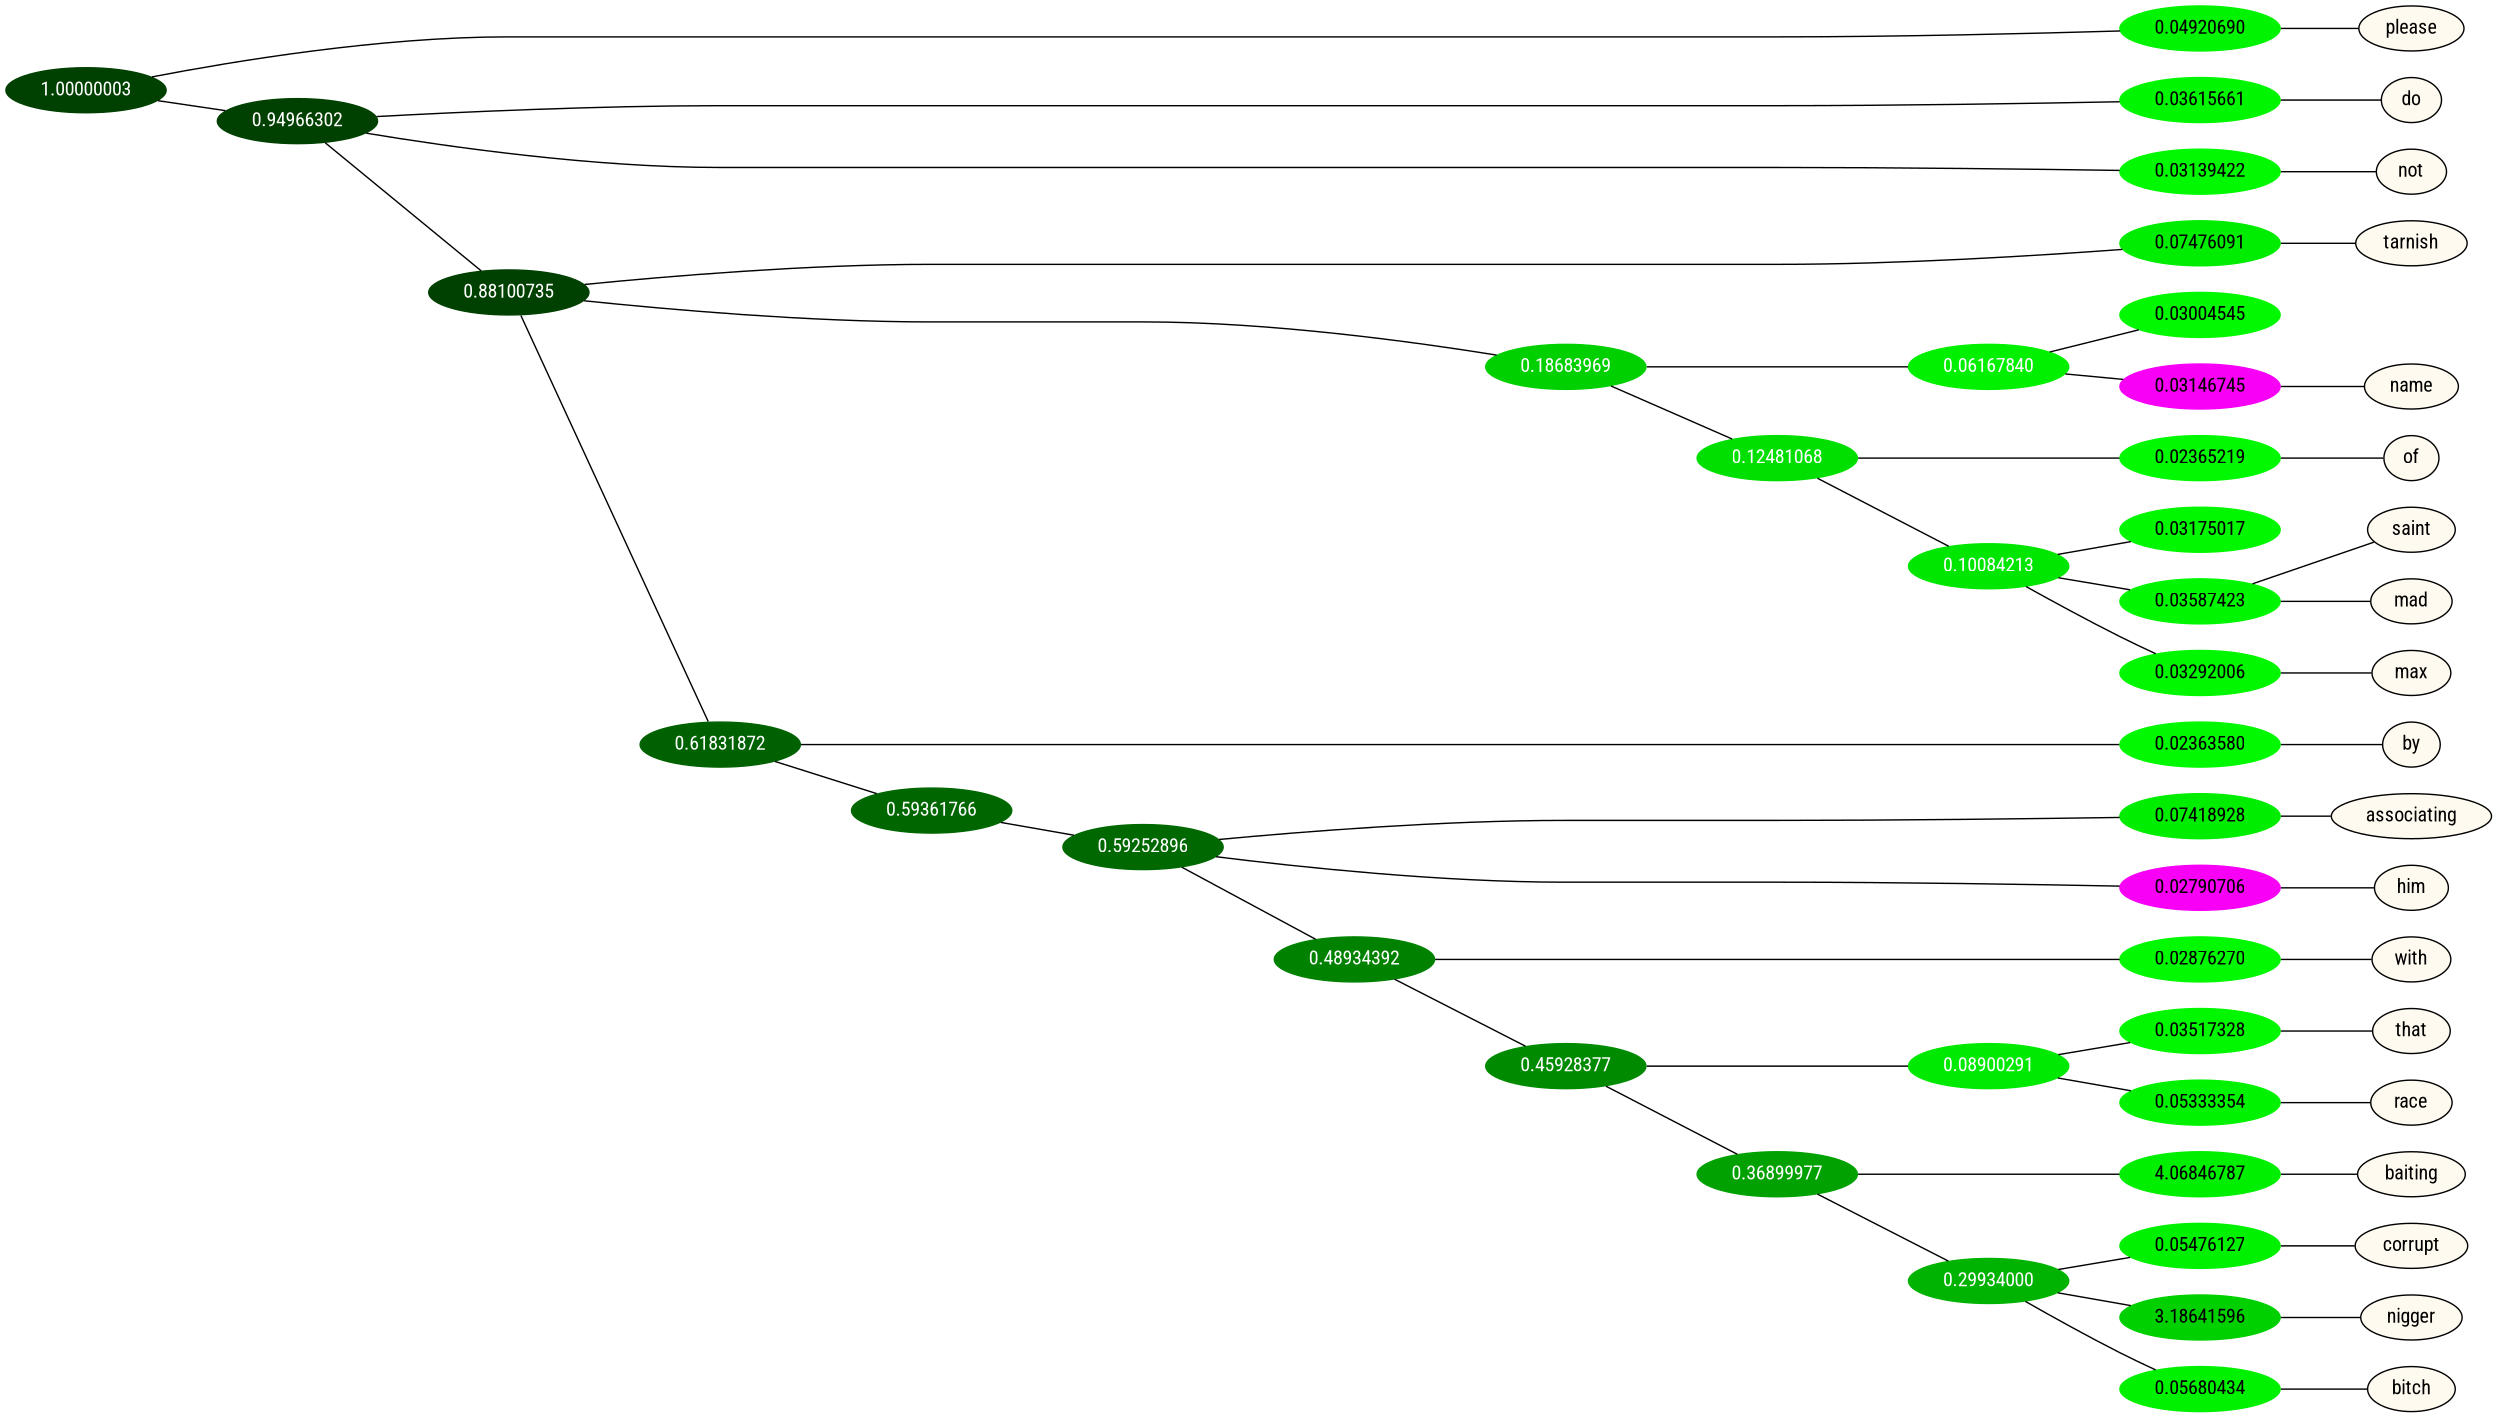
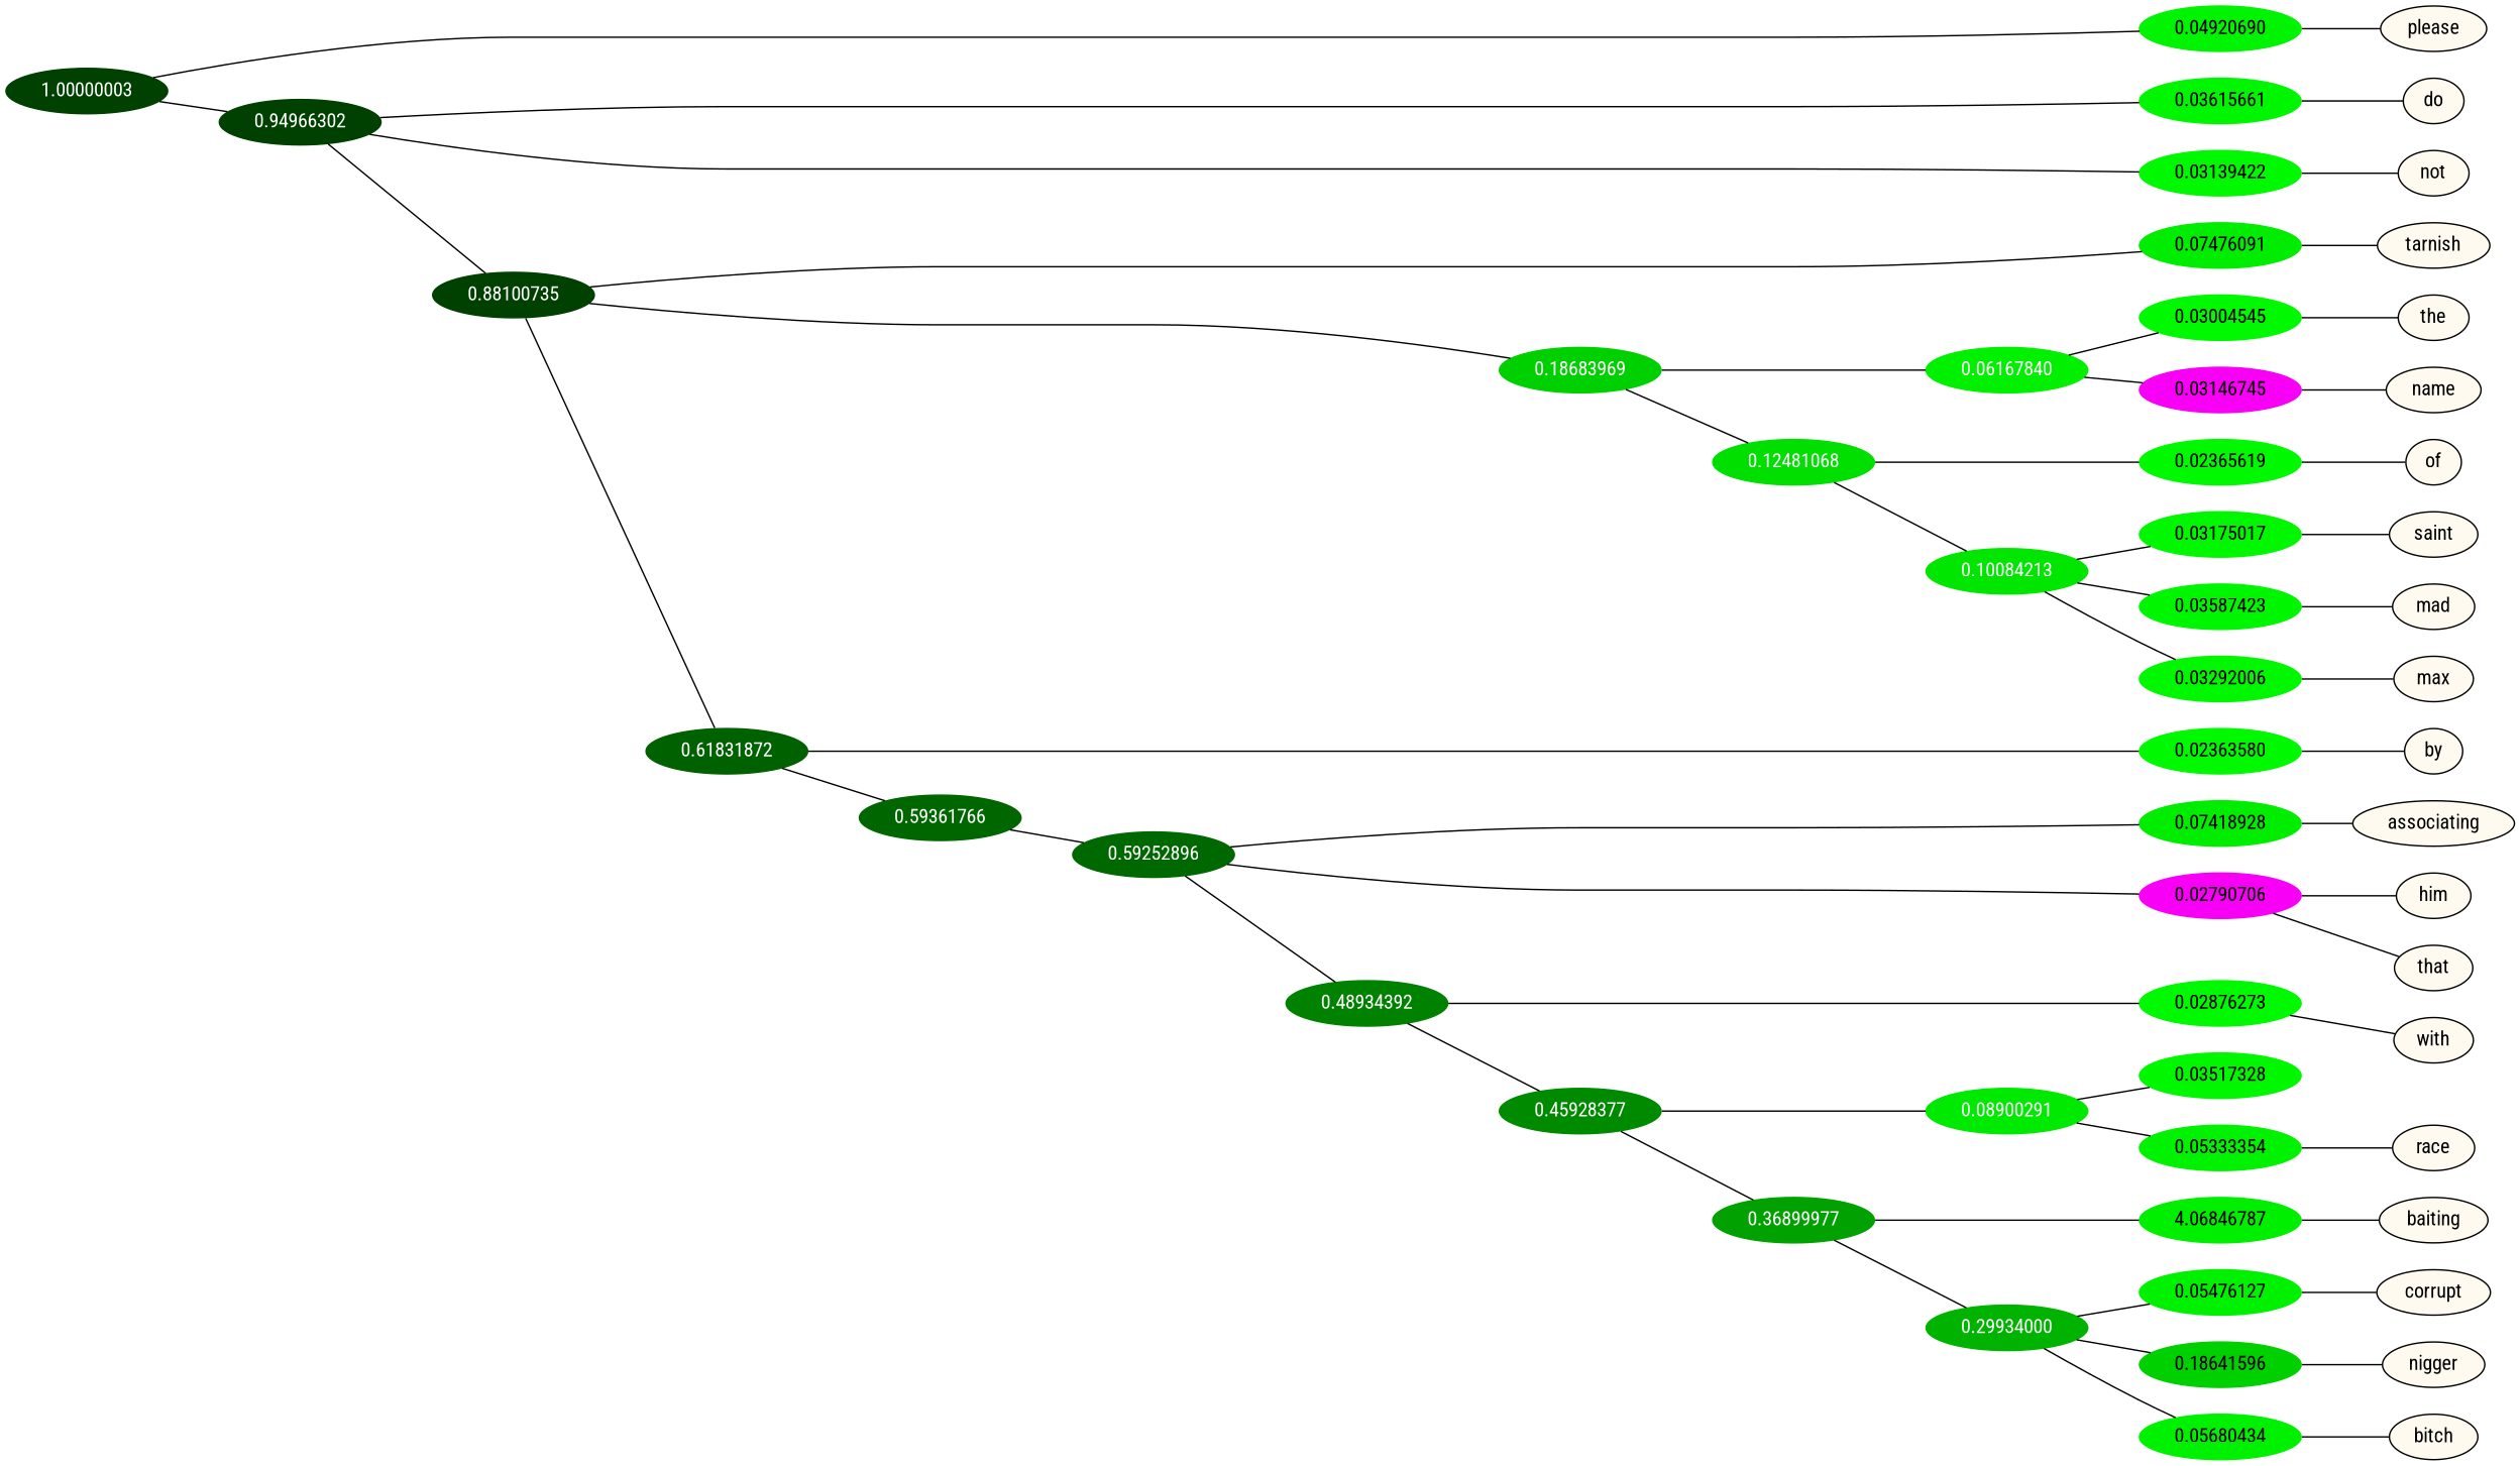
  graph {
    fontname="Roboto Condensed"
    rankdir=LR
    node [color=black fontname="Roboto Condensed" format=png nodesep=0.001 ordering=out overlap_scaling=0.01 ranksep=0.001 style=filled]
    edge [fontname="Roboto Condensed"]
    n1 [fillcolor=floralwhite height=0.15 label=please style="filled,solid" width=0.15]
    n2 [fillcolor=floralwhite height=0.15 label=do style="filled,solid" width=0.15]
    n3 [fillcolor=floralwhite height=0.15 label=not style="filled,solid" width=0.15]
    n4 [fillcolor=floralwhite height=0.15 label=tarnish style="filled,solid" width=0.15]
+   n5 [fillcolor=floralwhite height=0.15 label=the style="filled,solid" width=0.15]
    n6 [fillcolor=floralwhite height=0.15 label=name style="filled,solid" width=0.15]
    n7 [fillcolor=floralwhite height=0.15 label=of style="filled,solid" width=0.15]
    n8 [fillcolor=floralwhite height=0.15 label=saint style="filled,solid" width=0.15]
    n9 [fillcolor=floralwhite height=0.15 label=mad style="filled,solid" width=0.15]
    n10 [fillcolor=floralwhite height=0.15 label=max style="filled,solid" width=0.15]
    n11 [fillcolor=floralwhite height=0.15 label=by style="filled,solid" width=0.15]
    n12 [fillcolor=floralwhite height=0.15 label=associating style="filled,solid" width=0.15]
    n13 [fillcolor=floralwhite height=0.15 label=him style="filled,solid" width=0.15]
    n14 [fillcolor=floralwhite height=0.15 label=with style="filled,solid" width=0.15]
    n15 [fillcolor=floralwhite height=0.15 label=that style="filled,solid" width=0.15]
    n16 [fillcolor=floralwhite height=0.15 label=race style="filled,solid" width=0.15]
    n17 [fillcolor=floralwhite height=0.15 label=baiting style="filled,solid" width=0.15]
    n18 [fillcolor=floralwhite height=0.15 label=corrupt style="filled,solid" width=0.15]
    n19 [fillcolor=floralwhite height=0.15 label=nigger style="filled,solid" width=0.15]
    n20 [fillcolor=floralwhite height=0.15 label=bitch style="filled,solid" width=0.15]
    n21 [color="0.334 1.000 0.951" fontcolor=black height=0.15 label=0.04920690 width=0.15]
    n22 [color="0.334 1.000 0.964" fontcolor=black height=0.15 label=0.03615661 width=0.15]
    n23 [color="0.334 1.000 0.969" fontcolor=black height=0.15 label=0.03139422 width=0.15]
    n24 [color="0.334 1.000 0.925" fontcolor=black height=0.15 label=0.07476091 width=0.15]
    n25 [color="0.334 1.000 0.970" fontcolor=black height=0.15 label=0.03004545 width=0.15]
    n26 [color="0.835 1.000 0.969" fontcolor=black height=0.15 label=0.03146745 width=0.15]
-   n27 [color="0.334 1.000 0.976" fontcolor=black height=0.15 label=0.02365219 width=0.15]
+   n27 [color="0.334 1.000 0.976" fontcolor=black height=0.15 label=0.02365619 width=0.15]
    n28 [color="0.334 1.000 0.968" fontcolor=black height=0.15 label=0.03175017 width=0.15]
    n29 [color="0.334 1.000 0.964" fontcolor=black height=0.15 label=0.03587423 width=0.15]
    n30 [color="0.334 1.000 0.967" fontcolor=black height=0.15 label=0.03292006 width=0.15]
    n31 [color="0.334 1.000 0.976" fontcolor=black height=0.15 label=0.02363580 width=0.15]
    n32 [color="0.334 1.000 0.926" fontcolor=black height=0.15 label=0.07418928 width=0.15]
    n33 [color="0.835 1.000 0.972" fontcolor=black height=0.15 label=0.02790706 width=0.15]
-   n34 [color="0.334 1.000 0.971" fontcolor=black height=0.15 label=0.02876270 width=0.15]
+   n34 [color="0.334 1.000 0.971" fontcolor=black height=0.15 label=0.02876273 width=0.15]
    n35 [color="0.334 1.000 0.965" fontcolor=black height=0.15 label=0.03517328 width=0.15]
    n36 [color="0.334 1.000 0.947" fontcolor=black height=0.15 label=0.05333354 width=0.15]
    n37 [color="0.334 1.000 0.932" fontcolor=black height=0.15 label=4.06846787 width=0.15]
    n38 [color="0.334 1.000 0.945" fontcolor=black height=0.15 label=0.05476127 width=0.15]
-   n39 [color="0.334 1.000 0.814" fontcolor=black height=0.15 label=3.18641596 width=0.15]
+   n39 [color="0.334 1.000 0.814" fontcolor=black height=0.15 label=0.18641596 width=0.15]
    n40 [color="0.334 1.000 0.943" fontcolor=black height=0.15 label=0.05680434 width=0.15]
    n41 [color="0.334 1.000 0.250" fontcolor=grey99 height=0.15 label=1.00000003 width=0.15]
    n42 [color="0.334 1.000 0.250" fontcolor=grey99 height=0.15 label=0.94966302 width=0.15]
    n43 [color="0.334 1.000 0.250" fontcolor=grey99 height=0.15 label=0.88100735 width=0.15]
    n44 [color="0.334 1.000 0.813" fontcolor=grey99 height=0.15 label=0.18683969 width=0.15]
    n45 [color="0.334 1.000 0.382" fontcolor=grey99 height=0.15 label=0.61831872 width=0.15]
    n46 [color="0.334 1.000 0.938" fontcolor=grey99 height=0.15 label=0.06167840 width=0.15]
    n47 [color="0.334 1.000 0.875" fontcolor=grey99 height=0.15 label=0.12481068 width=0.15]
    n48 [color="0.334 1.000 0.406" fontcolor=grey99 height=0.15 label=0.59361766 width=0.15]
    n49 [color="0.334 1.000 0.899" fontcolor=grey99 height=0.15 label=0.10084213 width=0.15]
    n50 [color="0.334 1.000 0.407" fontcolor=grey99 height=0.15 label=0.59252896 width=0.15]
    n51 [color="0.334 1.000 0.511" fontcolor=grey99 height=0.15 label=0.48934392 width=0.15]
    n52 [color="0.334 1.000 0.541" fontcolor=grey99 height=0.15 label=0.45928377 width=0.15]
    n53 [color="0.334 1.000 0.911" fontcolor=grey99 height=0.15 label=0.08900291 width=0.15]
    n54 [color="0.334 1.000 0.631" fontcolor=grey99 height=0.15 label=0.36899977 width=0.15]
    n55 [color="0.334 1.000 0.701" fontcolor=grey99 height=0.15 label=0.29934000 width=0.15]
    subgraph sub_1 {
      rank=same
      n1
      n2
      n3
      n4
+     n5
      n6
      n7
      n8
      n9
      n10
      n11
      n12
      n13
      n14
      n15
      n16
      n17
      n18
      n19
      n20
    }
    subgraph sub_2 {
      rank=same
      n21
      n22
      n23
      n24
      n25
      n26
      n27
      n28
      n29
      n30
      n31
      n32
      n33
      n34
      n35
      n36
      n37
      n38
      n39
      n40
    }
    n21 -- n1
    n22 -- n2
    n23 -- n3
    n24 -- n4
+   n25 -- n5
    n26 -- n6
    n27 -- n7
-   n29 -- n8
+   n28 -- n8
    n29 -- n9
    n30 -- n10
    n31 -- n11
    n32 -- n12
    n33 -- n13
    n34 -- n14
-   n35 -- n15
+   n33 -- n15
    n36 -- n16
    n37 -- n17
    n38 -- n18
    n39 -- n19
    n40 -- n20
    n41 -- n21
    n41 -- n42
    n42 -- n22
    n42 -- n23
    n42 -- n43
    n43 -- n24
    n43 -- n44
    n43 -- n45
    n44 -- n46
    n44 -- n47
    n45 -- n31
    n45 -- n48
    n46 -- n25
    n46 -- n26
    n47 -- n27
    n47 -- n49
    n48 -- n50
    n49 -- n28
    n49 -- n29
    n49 -- n30
    n50 -- n32
    n50 -- n33
    n50 -- n51
    n51 -- n34
    n51 -- n52
    n52 -- n53
    n52 -- n54
    n53 -- n35
    n53 -- n36
    n54 -- n37
    n54 -- n55
    n55 -- n38
    n55 -- n39
    n55 -- n40
  }
